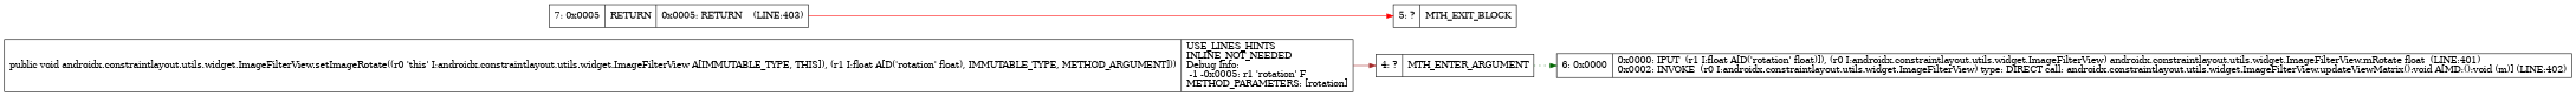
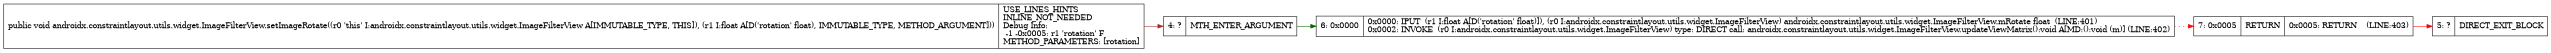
  digraph {
    rankdir=LR
    node [shape=record]
    edge [color=red style=dotted]
    n1 [label="{4\:\ ?|MTH_ENTER_ARGUMENT\l}"]
    n2 [label="{6\:\ 0x0000|0x0000: IPUT  (r1 I:float A[D('rotation' float)]), (r0 I:androidx.constraintlayout.utils.widget.ImageFilterView) androidx.constraintlayout.utils.widget.ImageFilterView.mRotate float  (LINE:401)\l0x0002: INVOKE  (r0 I:androidx.constraintlayout.utils.widget.ImageFilterView) type: DIRECT call: androidx.constraintlayout.utils.widget.ImageFilterView.updateViewMatrix():void A[MD:():void (m)] (LINE:402)\l}"]
    n3 [label="{7\:\ 0x0005|RETURN\l|0x0005: RETURN    (LINE:403)\l}"]
-   n4 [label="{5\:\ ?|MTH_EXIT_BLOCK\l}"]
+   n4 [label="{5\:\ ?|DIRECT_EXIT_BLOCK\l}"]
    n5 [label="{public void androidx.constraintlayout.utils.widget.ImageFilterView.setImageRotate((r0 'this' I:androidx.constraintlayout.utils.widget.ImageFilterView A[IMMUTABLE_TYPE, THIS]), (r1 I:float A[D('rotation' float), IMMUTABLE_TYPE, METHOD_ARGUMENT]))  | USE_LINES_HINTS\lINLINE_NOT_NEEDED\lDebug Info:\l  \-1 \-0x0005: r1 'rotation' F\lMETHOD_PARAMETERS: [rotation]\l}"]
-   n1 -> n2 [color=darkgreen]
+   n1 -> n2 [color=darkgreen style=solid]
+   n2 -> n3
    n3 -> n4 [style=solid]
    n5 -> n1 [color=brown style=solid]
  }
